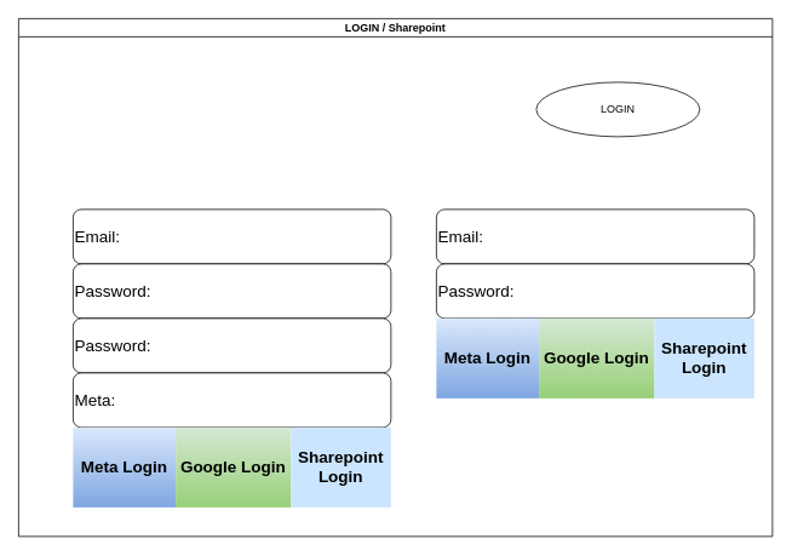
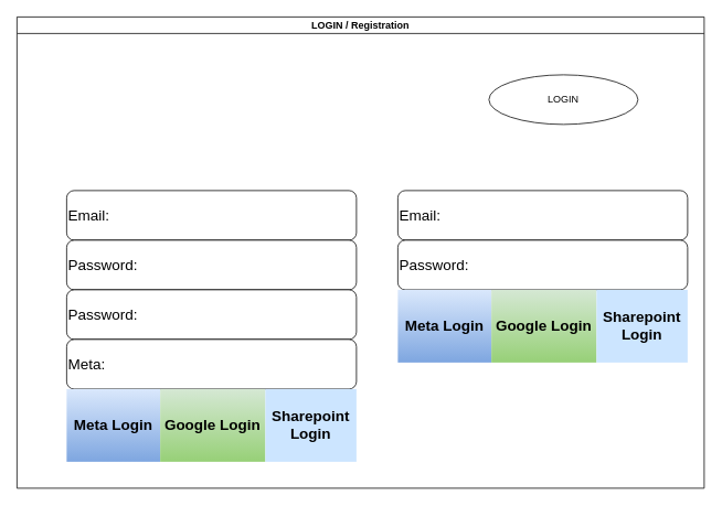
  <mxCell id="0" />
  <mxCell id="1" parent="0" />
- <mxCell id="2" value="LOGIN / Sharepoint" style="swimlane;startSize=20;horizontal=1;containerType=tree;newEdgeStyle={&quot;edgeStyle&quot;:&quot;elbowEdgeStyle&quot;,&quot;startArrow&quot;:&quot;none&quot;,&quot;endArrow&quot;:&quot;none&quot;};" vertex="1" parent="1"><mxGeometry x="20" y="20" width="830" height="570" as="geometry" /></mxCell>
+ <mxCell id="2" value="LOGIN / Registration" style="swimlane;startSize=20;horizontal=1;containerType=tree;newEdgeStyle={&quot;edgeStyle&quot;:&quot;elbowEdgeStyle&quot;,&quot;startArrow&quot;:&quot;none&quot;,&quot;endArrow&quot;:&quot;none&quot;};" vertex="1" parent="1"><mxGeometry x="20" y="20" width="830" height="570" as="geometry" /></mxCell>
  <mxCell id="3" value="LOGIN" style="ellipse;whiteSpace=wrap;html=1;" vertex="1" parent="2"><mxGeometry x="570" y="70" width="180" height="60" as="geometry" /></mxCell>
  <mxCell id="4" value="Email:" style="rounded=1;whiteSpace=wrap;html=1;fontSize=18;strokeWidth=1;align=left;" vertex="1" parent="2"><mxGeometry x="60" y="210" width="350" height="60" as="geometry" /></mxCell>
  <mxCell id="5" value="Password:" style="rounded=1;whiteSpace=wrap;html=1;fontSize=18;strokeWidth=1;align=left;" vertex="1" parent="2"><mxGeometry x="60" y="270" width="350" height="60" as="geometry" /></mxCell>
  <mxCell id="6" value="Password:" style="rounded=1;whiteSpace=wrap;html=1;fontSize=18;strokeWidth=1;align=left;" vertex="1" parent="2"><mxGeometry x="60" y="330" width="350" height="60" as="geometry" /></mxCell>
  <mxCell id="7" value="Meta:" style="rounded=1;whiteSpace=wrap;html=1;fontSize=18;strokeWidth=1;align=left;" vertex="1" parent="2"><mxGeometry x="60" y="390" width="350" height="60" as="geometry" /></mxCell>
  <mxCell id="8" value="Meta Login" style="shape=partialRectangle;html=1;whiteSpace=wrap;connectable=0;fillColor=#dae8fc;top=0;left=0;bottom=0;right=0;overflow=hidden;pointerEvents=1;strokeColor=#6c8ebf;gradientColor=#7ea6e0;fontSize=18;fontStyle=1" vertex="1" parent="2"><mxGeometry x="60" y="450" width="113" height="88" as="geometry"><mxRectangle width="113" height="88" as="alternateBounds" /></mxGeometry></mxCell>
  <mxCell id="9" value="Google Login" style="shape=partialRectangle;html=1;whiteSpace=wrap;connectable=0;fillColor=#d5e8d4;top=0;left=0;bottom=0;right=0;overflow=hidden;pointerEvents=1;gradientColor=#97d077;strokeColor=#82b366;fontSize=18;fontStyle=1" vertex="1" parent="2"><mxGeometry x="173" y="450" width="127" height="88" as="geometry"><mxRectangle width="114" height="88" as="alternateBounds" /></mxGeometry></mxCell>
  <mxCell id="10" value="Sharepoint Login" style="shape=partialRectangle;html=1;whiteSpace=wrap;connectable=0;fillColor=#cce5ff;top=0;left=0;bottom=0;right=0;overflow=hidden;pointerEvents=1;strokeColor=#36393d;fontSize=18;fontStyle=1" vertex="1" parent="2"><mxGeometry x="300" y="450" width="110" height="88" as="geometry"><mxRectangle width="113" height="88" as="alternateBounds" /></mxGeometry></mxCell>
  <mxCell id="11" value="Email:" style="rounded=1;whiteSpace=wrap;html=1;fontSize=18;strokeWidth=1;align=left;" vertex="1" parent="2"><mxGeometry x="460" y="210" width="350" height="60" as="geometry" /></mxCell>
  <mxCell id="12" value="Password:" style="rounded=1;whiteSpace=wrap;html=1;fontSize=18;strokeWidth=1;align=left;" vertex="1" parent="2"><mxGeometry x="460" y="270" width="350" height="60" as="geometry" /></mxCell>
  <mxCell id="13" value="Meta Login" style="shape=partialRectangle;html=1;whiteSpace=wrap;connectable=0;fillColor=#dae8fc;top=0;left=0;bottom=0;right=0;overflow=hidden;pointerEvents=1;strokeColor=#6c8ebf;gradientColor=#7ea6e0;fontSize=18;fontStyle=1" vertex="1" parent="2"><mxGeometry x="460" y="330" width="113" height="88" as="geometry"><mxRectangle width="113" height="88" as="alternateBounds" /></mxGeometry></mxCell>
  <mxCell id="14" value="Google Login" style="shape=partialRectangle;html=1;whiteSpace=wrap;connectable=0;fillColor=#d5e8d4;top=0;left=0;bottom=0;right=0;overflow=hidden;pointerEvents=1;gradientColor=#97d077;strokeColor=#82b366;fontSize=18;fontStyle=1" vertex="1" parent="2"><mxGeometry x="573" y="330" width="127" height="88" as="geometry"><mxRectangle width="114" height="88" as="alternateBounds" /></mxGeometry></mxCell>
  <mxCell id="15" value="Sharepoint Login" style="shape=partialRectangle;html=1;whiteSpace=wrap;connectable=0;fillColor=#cce5ff;top=0;left=0;bottom=0;right=0;overflow=hidden;pointerEvents=1;strokeColor=#36393d;fontSize=18;fontStyle=1" vertex="1" parent="2"><mxGeometry x="700" y="330" width="110" height="88" as="geometry"><mxRectangle width="113" height="88" as="alternateBounds" /></mxGeometry></mxCell>
